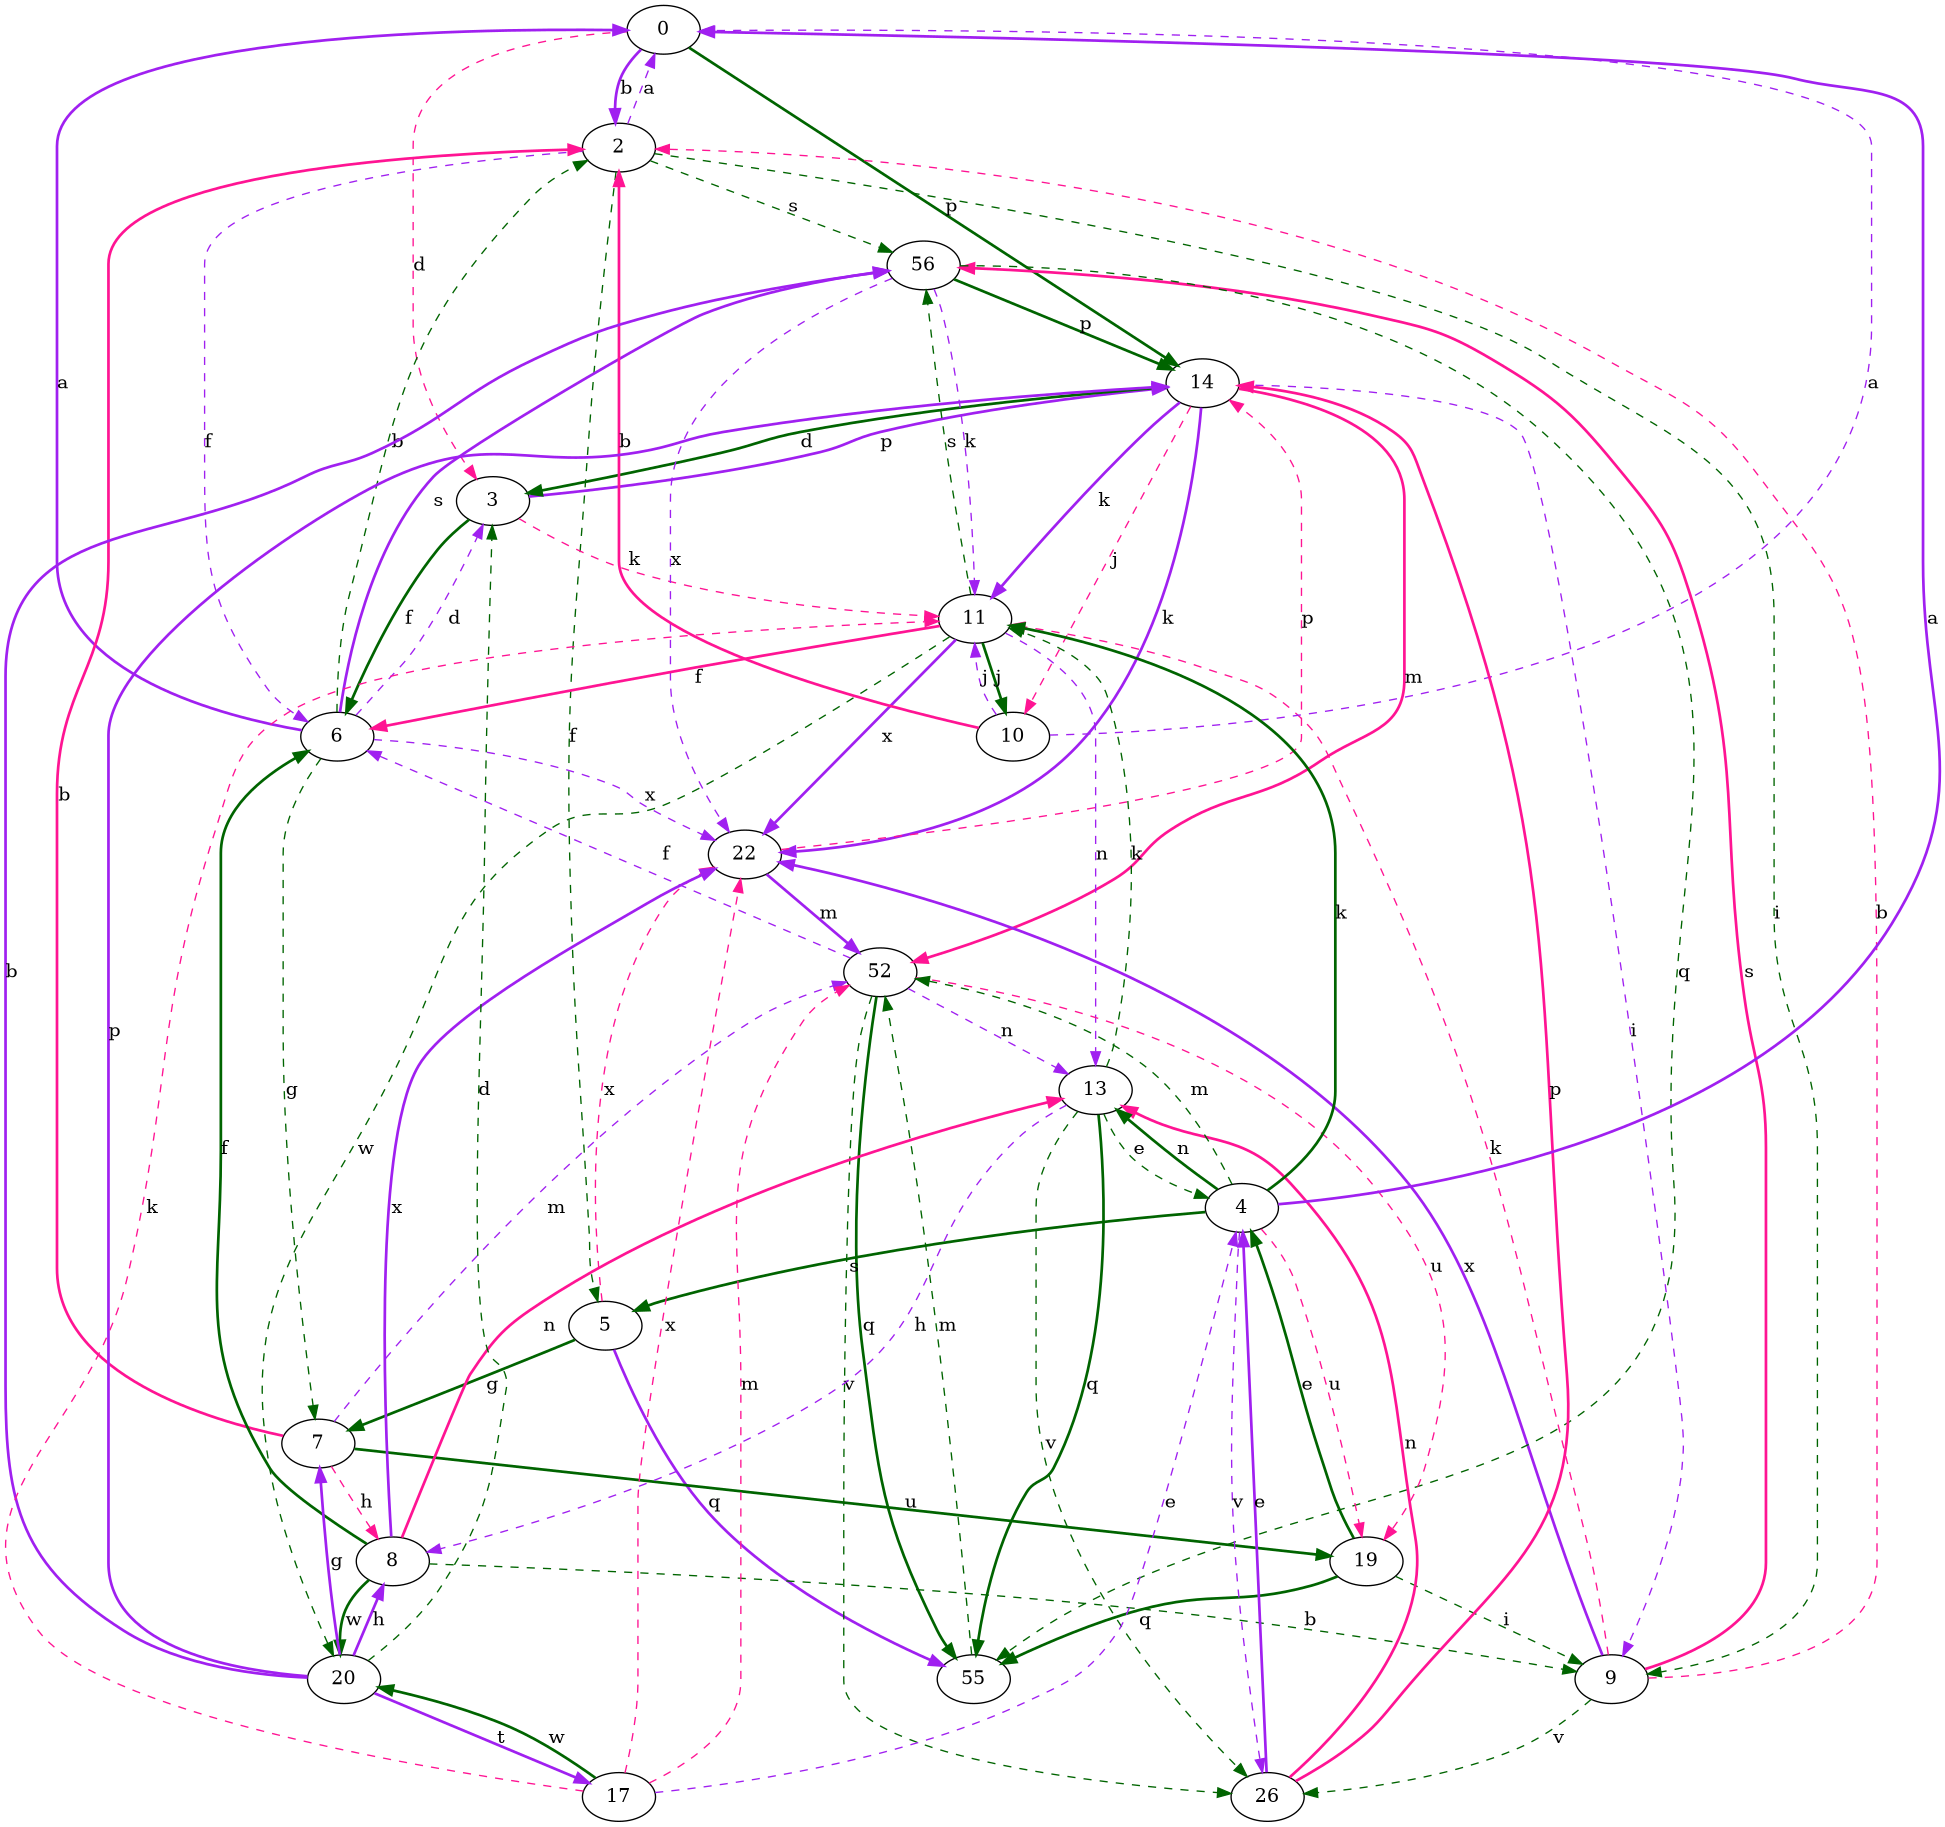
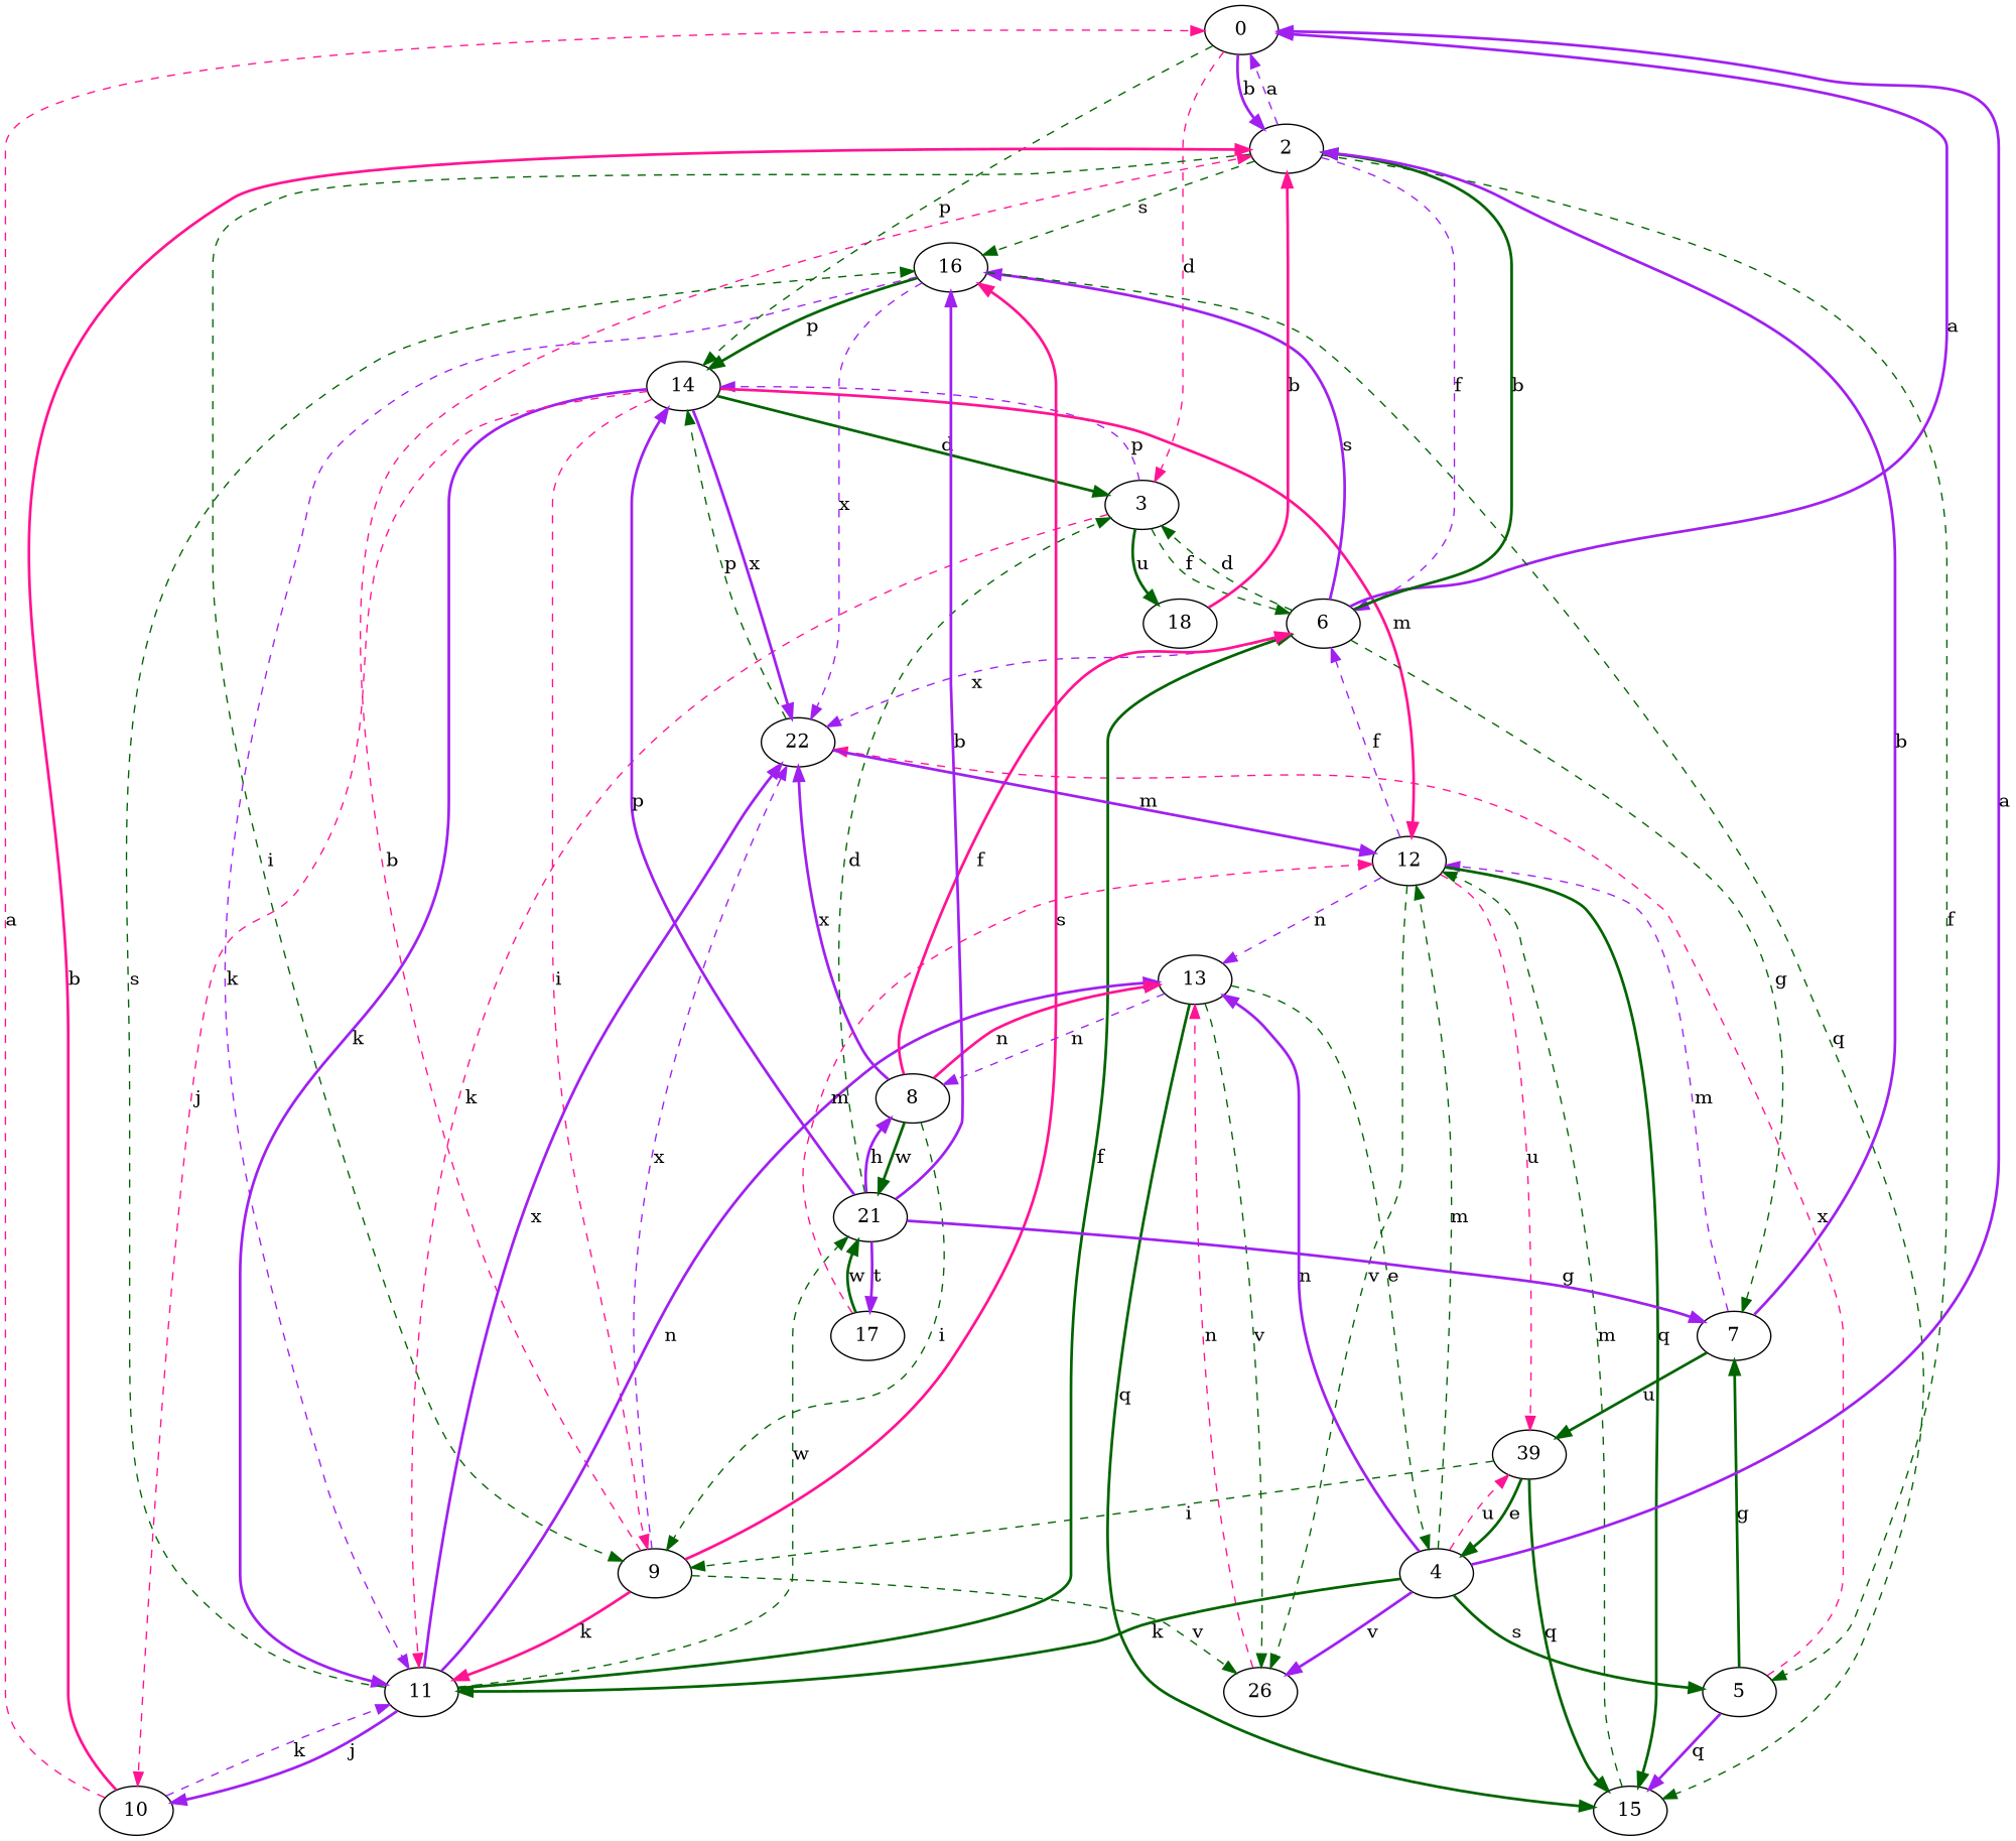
  strict digraph {
    edge [color=darkgreen style=dashed]
    0
    2
    3
    14
    5
    6
    9
-   16 [label=56]
+   16
    11
+   18
    7
-   12 [label=52]
-   19
+   12
+   19 [label=39]
    8
    22
    10
-   15 [label=55]
+   15
    n18 [label=26]
    13
-   21 [label=20]
+   21
    4
    17
    0 -> 2 [color=purple label=b style=bold]
    0 -> 3 [color=deeppink label=d]
-   0 -> 14 [label=p style=bold]
+   0 -> 14 [label=p]
    2 -> 0 [color=purple label=a]
    2 -> 5 [label=f]
    2 -> 6 [color=purple label=f]
    2 -> 9 [label=i]
    2 -> 16 [label=s]
-   3 -> 14 [color=purple label=p style=bold]
-   3 -> 6 [label=f style=bold]
+   3 -> 14 [color=purple label=p]
+   3 -> 6 [label=f]
    3 -> 11 [color=deeppink label=k]
+   3 -> 18 [label=u style=bold]
    14 -> 3 [label=d style=bold]
-   14 -> 9 [color=purple label=i]
+   14 -> 9 [color=deeppink label=i]
    14 -> 11 [color=purple label=k style=bold]
    14 -> 12 [color=deeppink label=m style=bold]
-   14 -> 22 [color=purple label=k style=bold]
+   14 -> 22 [color=purple label=x style=bold]
    14 -> 10 [color=deeppink label=j]
    5 -> 7 [label=g style=bold]
    5 -> 22 [color=deeppink label=x]
    5 -> 15 [color=purple label=q style=bold]
    6 -> 0 [color=purple label=a style=bold]
-   6 -> 2 [label=b]
-   6 -> 3 [color=purple label=d]
+   6 -> 2 [label=b style=bold]
+   6 -> 3 [label=d]
    6 -> 16 [color=purple label=s style=bold]
    6 -> 7 [label=g]
    6 -> 22 [color=purple label=x]
    9 -> 2 [color=deeppink label=b]
    9 -> 16 [color=deeppink label=s style=bold]
-   9 -> 11 [color=deeppink label=k]
-   9 -> 22 [color=purple label=x style=bold]
+   9 -> 11 [color=deeppink label=k style=bold]
+   9 -> 22 [color=purple label=x]
    9 -> n18 [label=v]
    16 -> 14 [label=p style=bold]
    16 -> 11 [color=purple label=k]
    16 -> 22 [color=purple label=x]
    16 -> 15 [label=q]
-   11 -> 6 [color=deeppink label=f style=bold]
+   11 -> 6 [label=f style=bold]
    11 -> 16 [label=s]
    11 -> 22 [color=purple label=x style=bold]
-   11 -> 10 [label=j style=bold]
-   11 -> 13 [color=purple label=n]
+   11 -> 10 [color=purple label=j style=bold]
+   11 -> 13 [color=purple label=n style=bold]
    11 -> 21 [label=w]
-   7 -> 2 [color=deeppink label=b style=bold]
+   18 -> 2 [color=deeppink label=b style=bold]
+   7 -> 2 [color=purple label=b style=bold]
    7 -> 12 [color=purple label=m]
    7 -> 19 [label=u style=bold]
-   7 -> 8 [color=deeppink label=h]
    12 -> 6 [color=purple label=f]
    12 -> 19 [color=deeppink label=u]
    12 -> 15 [label=q style=bold]
    12 -> n18 [label=v]
    12 -> 13 [color=purple label=n]
    19 -> 9 [label=i]
    19 -> 15 [label=q style=bold]
    19 -> 4 [label=e style=bold]
-   8 -> 6 [label=f style=bold]
-   8 -> 9 [label=b]
+   8 -> 6 [color=deeppink label=f style=bold]
+   8 -> 9 [label=i]
    8 -> 22 [color=purple label=x style=bold]
    8 -> 13 [color=deeppink label=n style=bold]
    8 -> 21 [label=w style=bold]
-   22 -> 14 [color=deeppink label=p]
+   22 -> 14 [label=p]
    22 -> 12 [color=purple label=m style=bold]
-   10 -> 0 [color=purple label=a]
+   10 -> 0 [color=deeppink label=a]
    10 -> 2 [color=deeppink label=b style=bold]
-   10 -> 11 [color=purple label=j]
+   10 -> 11 [color=purple label=k]
    15 -> 12 [label=m]
-   n18 -> 14 [color=deeppink label=p style=bold]
-   n18 -> 13 [color=deeppink label=n style=bold]
-   n18 -> 4 [color=purple label=e style=bold]
-   13 -> 11 [label=k]
-   13 -> 8 [color=purple label=h]
+   n18 -> 13 [color=deeppink label=n]
+   13 -> 8 [color=purple label=n]
    13 -> 15 [label=q style=bold]
    13 -> n18 [label=v]
    13 -> 4 [label=e]
    21 -> 3 [label=d]
    21 -> 14 [color=purple label=p style=bold]
    21 -> 16 [color=purple label=b style=bold]
    21 -> 7 [color=purple label=g style=bold]
    21 -> 8 [color=purple label=h style=bold]
    21 -> 17 [color=purple label=t style=bold]
    4 -> 0 [color=purple label=a style=bold]
    4 -> 5 [label=s style=bold]
    4 -> 11 [label=k style=bold]
    4 -> 12 [label=m]
    4 -> 19 [color=deeppink label=u]
-   4 -> n18 [color=purple label=v]
-   4 -> 13 [label=n style=bold]
-   17 -> 11 [color=deeppink label=k]
+   4 -> n18 [color=purple label=v style=bold]
+   4 -> 13 [color=purple label=n style=bold]
    17 -> 12 [color=deeppink label=m]
-   17 -> 22 [color=deeppink label=x]
    17 -> 21 [label=w style=bold]
-   17 -> 4 [color=purple label=e]
  }
